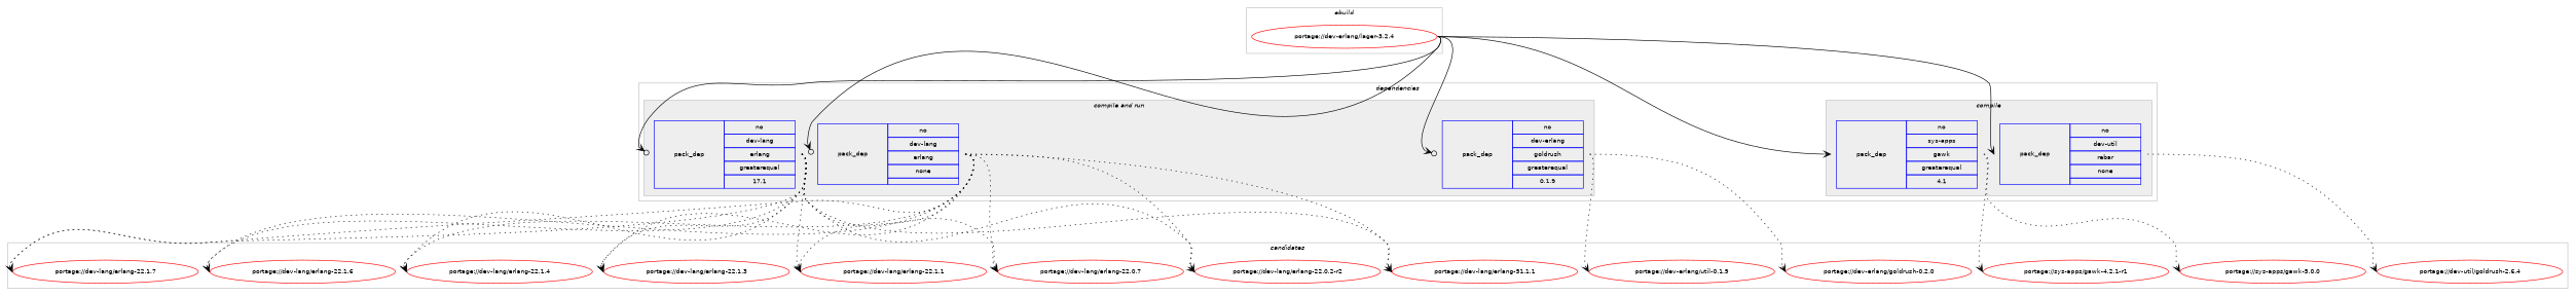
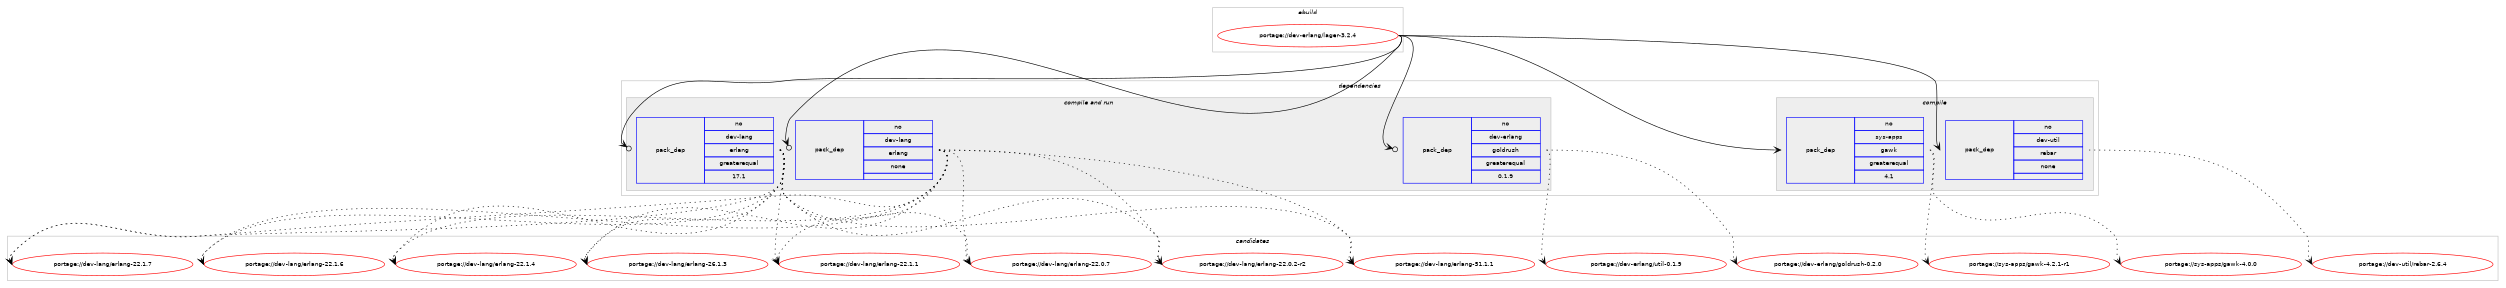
  digraph {
    compound=true
    concentrate=true
    fontname=Helvetica
    fontsize=10
    newrank=true
    rankdir=TB
    ranksep=1.5
    node [color=red fontname=Helvetica fontsize=10]
    edge [arrowhead=vee headport=w style=dotted tailport=e weight=100]
    n1 [label="portage://dev-erlang/lager-3.2.4" width=4]
    n2 [color=blue label=<<TABLE BORDER="0" CELLBORDER="1" CELLSPACING="0" CELLPADDING="4" WIDTH="220"><TR><TD ROWSPAN="6" CELLPADDING="30">pack_dep</TD></TR><TR><TD WIDTH="110">no</TD></TR><TR><TD>dev-util</TD></TR><TR><TD>rebar</TD></TR><TR><TD>none</TD></TR><TR><TD></TD></TR></TABLE>> shape=none]
    n3 [color=blue label=<<TABLE BORDER="0" CELLBORDER="1" CELLSPACING="0" CELLPADDING="4" WIDTH="220"><TR><TD ROWSPAN="6" CELLPADDING="30">pack_dep</TD></TR><TR><TD WIDTH="110">no</TD></TR><TR><TD>sys-apps</TD></TR><TR><TD>gawk</TD></TR><TR><TD>greaterequal</TD></TR><TR><TD>4.1</TD></TR></TABLE>> shape=none]
    n4 [color=blue label=<<TABLE BORDER="0" CELLBORDER="1" CELLSPACING="0" CELLPADDING="4" WIDTH="220"><TR><TD ROWSPAN="6" CELLPADDING="30">pack_dep</TD></TR><TR><TD WIDTH="110">no</TD></TR><TR><TD>dev-erlang</TD></TR><TR><TD>goldrush</TD></TR><TR><TD>greaterequal</TD></TR><TR><TD>0.1.9</TD></TR></TABLE>> shape=none]
    n5 [color=blue label=<<TABLE BORDER="0" CELLBORDER="1" CELLSPACING="0" CELLPADDING="4" WIDTH="220"><TR><TD ROWSPAN="6" CELLPADDING="30">pack_dep</TD></TR><TR><TD WIDTH="110">no</TD></TR><TR><TD>dev-lang</TD></TR><TR><TD>erlang</TD></TR><TR><TD>greaterequal</TD></TR><TR><TD>17.1</TD></TR></TABLE>> shape=none]
    n6 [color=blue label=<<TABLE BORDER="0" CELLBORDER="1" CELLSPACING="0" CELLPADDING="4" WIDTH="220"><TR><TD ROWSPAN="6" CELLPADDING="30">pack_dep</TD></TR><TR><TD WIDTH="110">no</TD></TR><TR><TD>dev-lang</TD></TR><TR><TD>erlang</TD></TR><TR><TD>none</TD></TR><TR><TD></TD></TR></TABLE>> shape=none]
-   n7 [label="portage://dev-util/goldrush-2.6.4" width=4]
+   n7 [label="portage://dev-util/rebar-2.6.4" width=4]
    n8 [label="portage://sys-apps/gawk-4.2.1-r1" width=4]
-   n9 [label="portage://sys-apps/gawk-5.0.0" width=4]
+   n9 [label="portage://sys-apps/gawk-4.0.0" width=4]
    n10 [label="portage://dev-erlang/util-0.1.9" width=4]
    n11 [label="portage://dev-erlang/goldrush-0.2.0" width=4]
    n12 [label="portage://dev-lang/erlang-51.1.1" width=4]
    n13 [label="portage://dev-lang/erlang-22.0.2-r2" width=4]
    n14 [label="portage://dev-lang/erlang-22.0.7" width=4]
    n15 [label="portage://dev-lang/erlang-22.1.1" width=4]
-   n16 [label="portage://dev-lang/erlang-22.1.3" width=4]
+   n16 [label="portage://dev-lang/erlang-26.1.3" width=4]
    n17 [label="portage://dev-lang/erlang-22.1.4" width=4]
    n18 [label="portage://dev-lang/erlang-22.1.6" width=4]
    n19 [label="portage://dev-lang/erlang-22.1.7" width=4]
    subgraph cluster_1 {
      color=gray
      label=<<i>ebuild</i>>
      rank=same
      n1
    }
    subgraph cluster_2 {
      color=gray
      label=<<i>dependencies</i>>
      subgraph cluster_3 {
        color=gray
        fillcolor="#eeeeee"
        label=<<i>compile</i>>
        style=filled
        subgraph sub_4 {
          color=gray
          fillcolor="#eeeeee"
          label=<<i>compile</i>>
          style=filled
          n2
        }
        subgraph sub_5 {
          color=gray
          fillcolor="#eeeeee"
          label=<<i>compile</i>>
          style=filled
          n3
        }
      }
      subgraph cluster_6 {
        color=gray
        fillcolor="#eeeeee"
        label=<<i>compile and run</i>>
        style=filled
        subgraph sub_7 {
          color=gray
          fillcolor="#eeeeee"
          label=<<i>compile and run</i>>
          style=filled
          n4
        }
        subgraph sub_8 {
          color=gray
          fillcolor="#eeeeee"
          label=<<i>compile and run</i>>
          style=filled
          n5
        }
        subgraph sub_9 {
          color=gray
          fillcolor="#eeeeee"
          label=<<i>compile and run</i>>
          style=filled
          n6
        }
      }
      subgraph cluster_10 {
        color=gray
        fillcolor="#eeeeee"
        label=<<i>run</i>>
        style=filled
      }
    }
    subgraph cluster_11 {
      color=gray
      label=<<i>candidates</i>>
      rank=same
      subgraph sub_12 {
        color=black
        label=<<i>candidates</i>>
        nodesep=1
        rank=same
        n7
      }
      subgraph sub_13 {
        color=black
        label=<<i>candidates</i>>
        nodesep=1
        rank=same
        n8
        n9
      }
      subgraph sub_14 {
        color=black
        label=<<i>candidates</i>>
        nodesep=1
        rank=same
        n10
        n11
      }
      subgraph sub_15 {
        color=black
        label=<<i>candidates</i>>
        nodesep=1
        rank=same
        n12
        n13
        n14
        n15
        n16
        n17
        n18
        n19
      }
      subgraph sub_16 {
        color=black
        label=<<i>candidates</i>>
        nodesep=1
        rank=same
        n12
        n13
        n14
        n15
        n16
        n17
        n18
        n19
      }
    }
    n1 -> n2 [style=solid weight=20]
    n1 -> n3 [style=solid weight=20]
    n1 -> n4 [arrowhead=odotvee style=solid weight=20]
    n1 -> n5 [arrowhead=odotvee style=solid weight=20]
    n1 -> n6 [arrowhead=odotvee style=solid weight=20]
    n2 -> n7
    n3 -> n8
    n3 -> n9
    n4 -> n10
    n4 -> n11
    n5 -> n12
    n5 -> n13
    n5 -> n14
    n5 -> n15
    n5 -> n16
    n5 -> n17
    n5 -> n18
    n5 -> n19
    n6 -> n12
    n6 -> n13
    n6 -> n14
    n6 -> n15
    n6 -> n16
    n6 -> n17
    n6 -> n18
    n6 -> n19
  }
